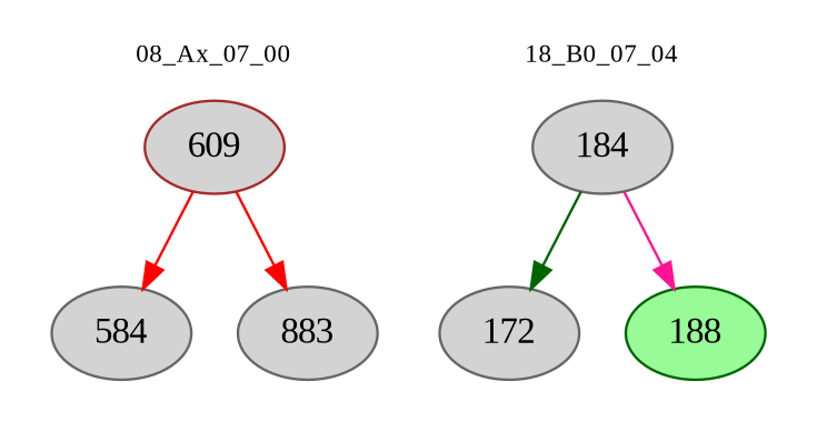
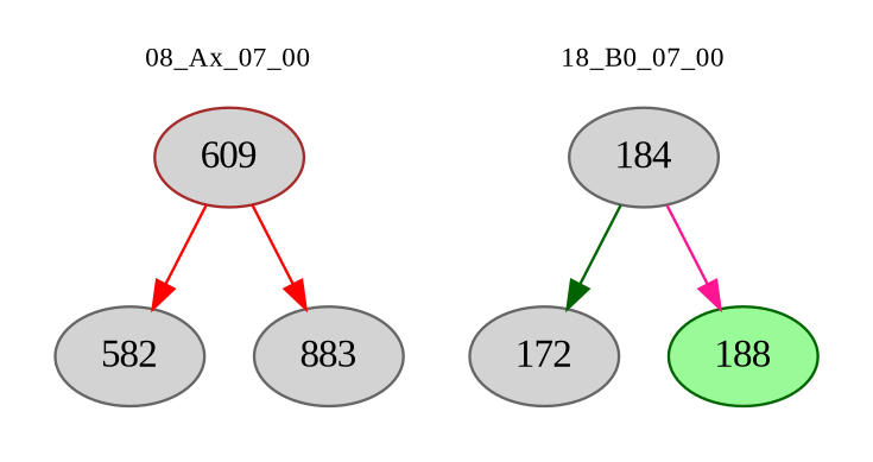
  digraph {
    fontname="Liberation Serif"
    node [color=gray40 fillcolor=lightgrey fontname="Liberation Serif" style=filled]
    edge [color=red fontname="Liberation Serif"]
    n1 [color=brown label=609]
-   n2 [label=584]
+   n2 [label=582]
    n3 [label=883]
    n4 [label=184]
    n5 [label=172]
    n6 [color=darkgreen fillcolor=palegreen label=188]
    subgraph cluster_1 {
      color=white
      fontsize=10
      label="08_Ax_07_00"
      n1
      n2
      n3
    }
    subgraph cluster_2 {
      color=white
      fontsize=10
-     label="18_B0_07_04"
+     label="18_B0_07_00"
      n4
      n5
      n6
    }
    n1 -> n2
    n1 -> n3
    n4 -> n5 [color=darkgreen]
    n4 -> n6 [color=deeppink]
  }
